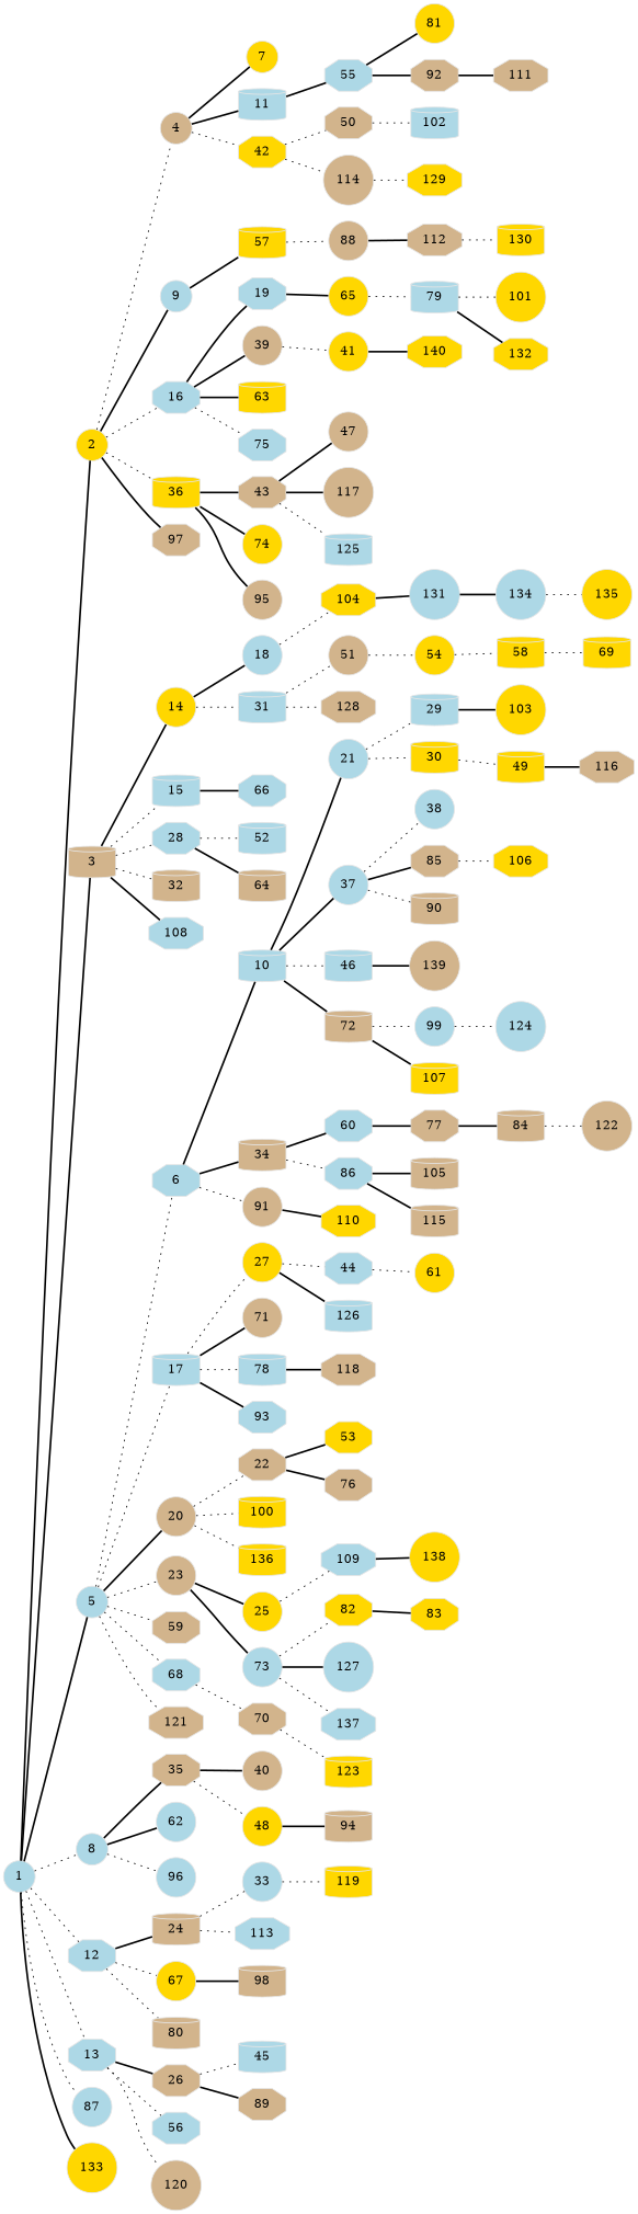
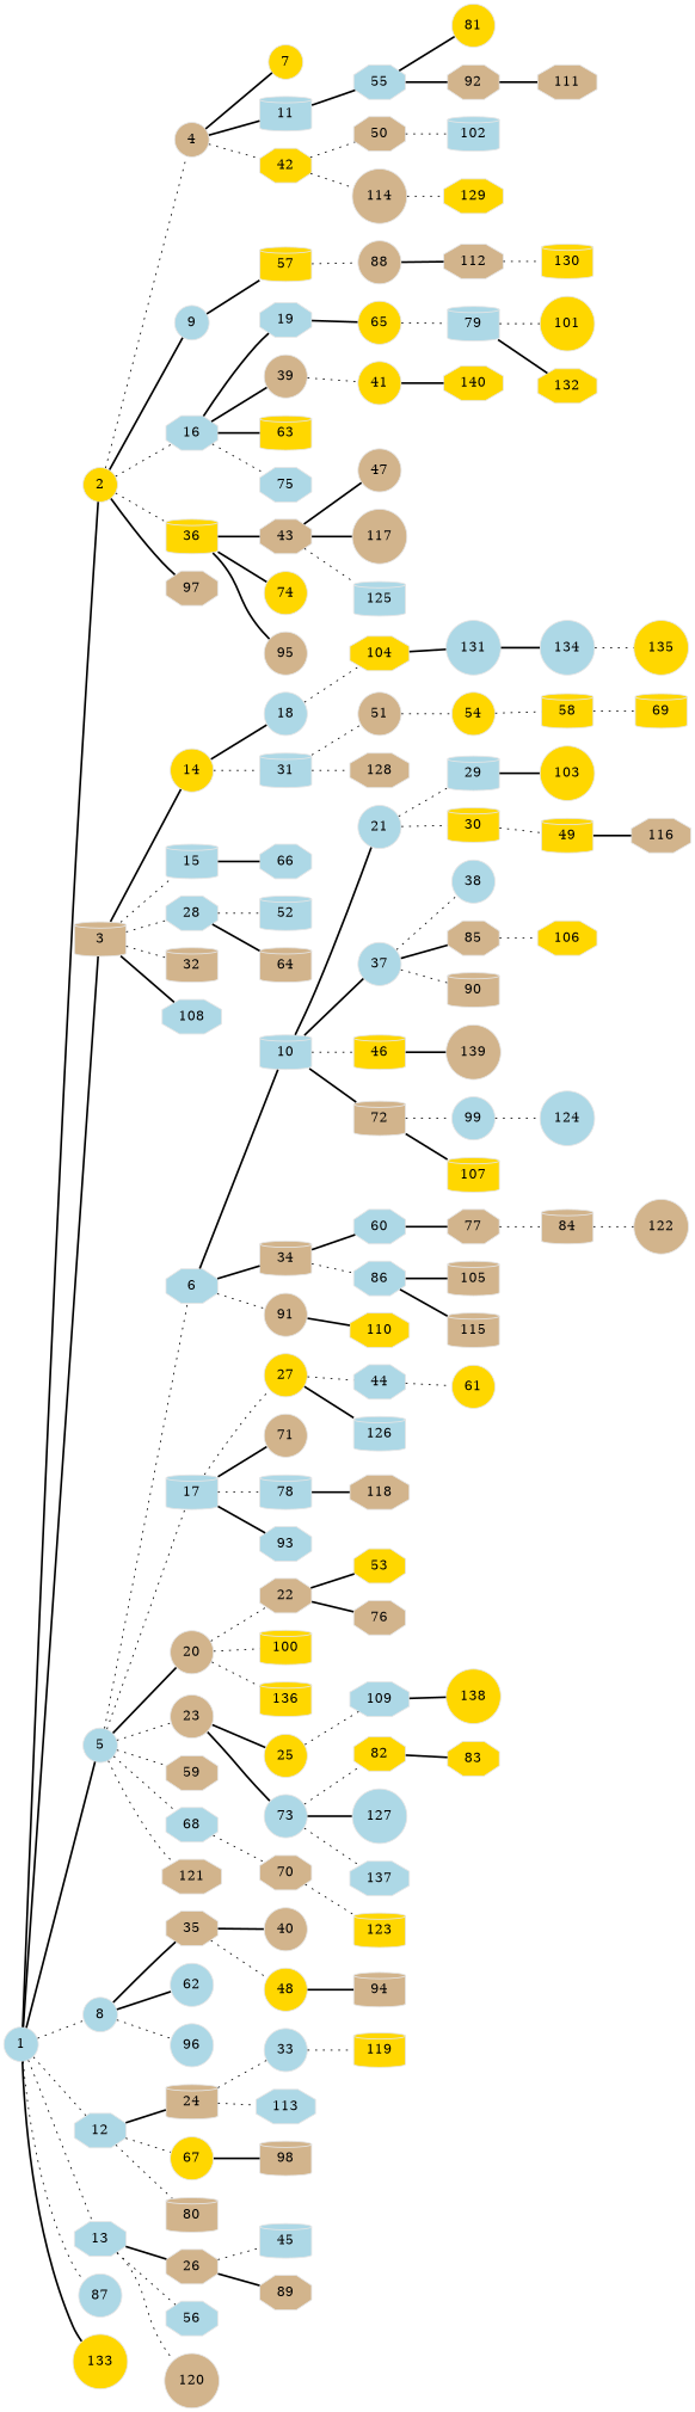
  graph {
    rankdir=LR
    node [color=gray90 fillcolor=lightblue shape=circle style=filled]
    edge [style=dotted]
    2 [fillcolor=gold]
    1
    3 [fillcolor=tan shape=cylinder]
    5
    8
    12 [shape=octagon]
    13 [shape=octagon]
    87
    133 [fillcolor=gold]
    4 [fillcolor=tan]
    9
    16 [shape=octagon]
    36 [fillcolor=gold shape=cylinder]
    97 [fillcolor=tan shape=octagon]
    14 [fillcolor=gold]
    15 [shape=cylinder]
    28 [shape=octagon]
    32 [fillcolor=tan shape=cylinder]
    108 [shape=octagon]
    6 [shape=octagon]
    17 [shape=cylinder]
    20 [fillcolor=tan]
    23 [fillcolor=tan]
    59 [fillcolor=tan shape=octagon]
    68 [shape=octagon]
    121 [fillcolor=tan shape=octagon]
    35 [fillcolor=tan shape=octagon]
    62
    96
    24 [fillcolor=tan shape=cylinder]
    67 [fillcolor=gold]
    80 [fillcolor=tan shape=cylinder]
    26 [fillcolor=tan shape=octagon]
    56 [shape=octagon]
    120 [fillcolor=tan]
    7 [fillcolor=gold]
    11 [shape=cylinder]
    42 [fillcolor=gold shape=octagon]
    57 [fillcolor=gold shape=cylinder]
    19 [shape=octagon]
    39 [fillcolor=tan]
    63 [fillcolor=gold shape=cylinder]
    75 [shape=octagon]
    43 [fillcolor=tan shape=octagon]
    74 [fillcolor=gold]
    95 [fillcolor=tan]
    18
    31 [shape=cylinder]
    66 [shape=octagon]
    52 [shape=cylinder]
    64 [fillcolor=tan shape=cylinder]
    55 [shape=octagon]
    50 [fillcolor=tan shape=octagon]
    114 [fillcolor=tan]
    10 [shape=cylinder]
    34 [fillcolor=tan shape=cylinder]
    91 [fillcolor=tan]
    27 [fillcolor=gold]
    71 [fillcolor=tan]
    78 [shape=cylinder]
    93 [shape=octagon]
    22 [fillcolor=tan shape=octagon]
    100 [fillcolor=gold shape=cylinder]
    136 [fillcolor=gold shape=cylinder]
    25 [fillcolor=gold]
    73
    70 [fillcolor=tan shape=octagon]
    21
    37
-   46 [shape=cylinder]
+   46 [fillcolor=gold shape=cylinder]
    72 [fillcolor=tan shape=cylinder]
    60 [shape=octagon]
    86 [shape=octagon]
    110 [fillcolor=gold shape=octagon]
    40 [fillcolor=tan]
    48 [fillcolor=gold]
    88 [fillcolor=tan]
    29 [shape=cylinder]
    30 [fillcolor=gold shape=cylinder]
    38
    85 [fillcolor=tan shape=octagon]
    90 [fillcolor=tan shape=cylinder]
    139 [fillcolor=tan]
    99
    107 [fillcolor=gold shape=cylinder]
    81 [fillcolor=gold]
    92 [fillcolor=tan shape=octagon]
    33
    113 [shape=octagon]
    98 [fillcolor=tan shape=cylinder]
    45 [shape=cylinder]
    89 [fillcolor=tan shape=octagon]
    104 [fillcolor=gold shape=octagon]
    51 [fillcolor=tan]
    128 [fillcolor=tan shape=octagon]
    65 [fillcolor=gold]
    41 [fillcolor=gold]
    44 [shape=octagon]
    126 [shape=cylinder]
    118 [fillcolor=tan shape=octagon]
    131
    79 [shape=cylinder]
    53 [fillcolor=gold shape=octagon]
    76 [fillcolor=tan shape=octagon]
    103 [fillcolor=gold]
    49 [fillcolor=gold shape=cylinder]
    109 [shape=octagon]
    82 [fillcolor=gold shape=octagon]
    127
    137 [shape=octagon]
    119 [fillcolor=gold shape=cylinder]
    138 [fillcolor=gold]
    61 [fillcolor=gold]
    116 [fillcolor=tan shape=octagon]
    54 [fillcolor=gold]
    77 [fillcolor=tan shape=octagon]
    105 [fillcolor=tan shape=cylinder]
    115 [fillcolor=tan shape=cylinder]
    94 [fillcolor=tan shape=cylinder]
    47 [fillcolor=tan]
    117 [fillcolor=tan]
    125 [shape=cylinder]
    106 [fillcolor=gold shape=octagon]
    140 [fillcolor=gold shape=octagon]
    102 [shape=cylinder]
    129 [fillcolor=gold shape=octagon]
    58 [fillcolor=gold shape=cylinder]
    69 [fillcolor=gold shape=cylinder]
    111 [fillcolor=tan shape=octagon]
    112 [fillcolor=tan shape=octagon]
    84 [fillcolor=tan shape=cylinder]
    101 [fillcolor=gold]
    132 [fillcolor=gold shape=octagon]
    123 [fillcolor=gold shape=cylinder]
    124
    83 [fillcolor=gold shape=octagon]
    122 [fillcolor=tan]
    130 [fillcolor=gold shape=cylinder]
    134
    135 [fillcolor=gold]
    2 -- 4
    2 -- 9 [style=bold]
    2 -- 16
    2 -- 36
    2 -- 97 [style=bold]
    1 -- 2 [style=bold]
    1 -- 3 [style=bold]
    1 -- 5 [style=bold]
    1 -- 8
    1 -- 12
    1 -- 13
    1 -- 87
    1 -- 133 [style=bold]
    3 -- 14 [style=bold]
    3 -- 15
    3 -- 28
    3 -- 32
    3 -- 108 [style=bold]
    5 -- 6
    5 -- 17
    5 -- 20 [style=bold]
    5 -- 23
    5 -- 59
    5 -- 68
    5 -- 121
    8 -- 35 [style=bold]
    8 -- 62 [style=bold]
    8 -- 96
    12 -- 24 [style=bold]
    12 -- 67
    12 -- 80
    13 -- 26 [style=bold]
    13 -- 56
    13 -- 120
    4 -- 7 [style=bold]
    4 -- 11 [style=bold]
    4 -- 42
    9 -- 57 [style=bold]
    16 -- 19 [style=bold]
    16 -- 39 [style=bold]
    16 -- 63 [style=bold]
    16 -- 75
    36 -- 43 [style=bold]
    36 -- 74 [style=bold]
    36 -- 95 [style=bold]
    14 -- 18 [style=bold]
    14 -- 31
    15 -- 66 [style=bold]
    28 -- 52
    28 -- 64 [style=bold]
    6 -- 10 [style=bold]
    6 -- 34 [style=bold]
    6 -- 91
    17 -- 27
    17 -- 71 [style=bold]
    17 -- 78
    17 -- 93 [style=bold]
    20 -- 22
    20 -- 100
    20 -- 136
    23 -- 25 [style=bold]
    23 -- 73 [style=bold]
    68 -- 70
    35 -- 40 [style=bold]
    35 -- 48
    24 -- 33
    24 -- 113
    67 -- 98 [style=bold]
    26 -- 45
    26 -- 89 [style=bold]
    11 -- 55 [style=bold]
    42 -- 50
    42 -- 114
    57 -- 88
    19 -- 65 [style=bold]
    39 -- 41
    43 -- 47 [style=bold]
    43 -- 117 [style=bold]
    43 -- 125
    18 -- 104
    31 -- 51
    31 -- 128
    55 -- 81 [style=bold]
    55 -- 92 [style=bold]
    50 -- 102
    114 -- 129
    10 -- 21 [style=bold]
    10 -- 37 [style=bold]
    10 -- 46
    10 -- 72 [style=bold]
    34 -- 60 [style=bold]
    34 -- 86
    91 -- 110 [style=bold]
    27 -- 44
    27 -- 126 [style=bold]
    78 -- 118 [style=bold]
    22 -- 53 [style=bold]
    22 -- 76 [style=bold]
    25 -- 109
    73 -- 82
    73 -- 127 [style=bold]
    73 -- 137
    70 -- 123
    21 -- 29
    21 -- 30
    37 -- 38
    37 -- 85 [style=bold]
    37 -- 90
    46 -- 139 [style=bold]
    72 -- 99
    72 -- 107 [style=bold]
    60 -- 77 [style=bold]
    86 -- 105 [style=bold]
    86 -- 115 [style=bold]
    48 -- 94 [style=bold]
    88 -- 112 [style=bold]
    29 -- 103 [style=bold]
    30 -- 49
    85 -- 106
    99 -- 124
    92 -- 111 [style=bold]
    33 -- 119
    104 -- 131 [style=bold]
    51 -- 54
    65 -- 79
    41 -- 140 [style=bold]
    44 -- 61
    131 -- 134 [style=bold]
    79 -- 101
    79 -- 132 [style=bold]
    49 -- 116 [style=bold]
    109 -- 138 [style=bold]
    82 -- 83 [style=bold]
    54 -- 58
-   77 -- 84 [style=bold]
+   77 -- 84
    58 -- 69
    112 -- 130
    84 -- 122
    134 -- 135
  }
